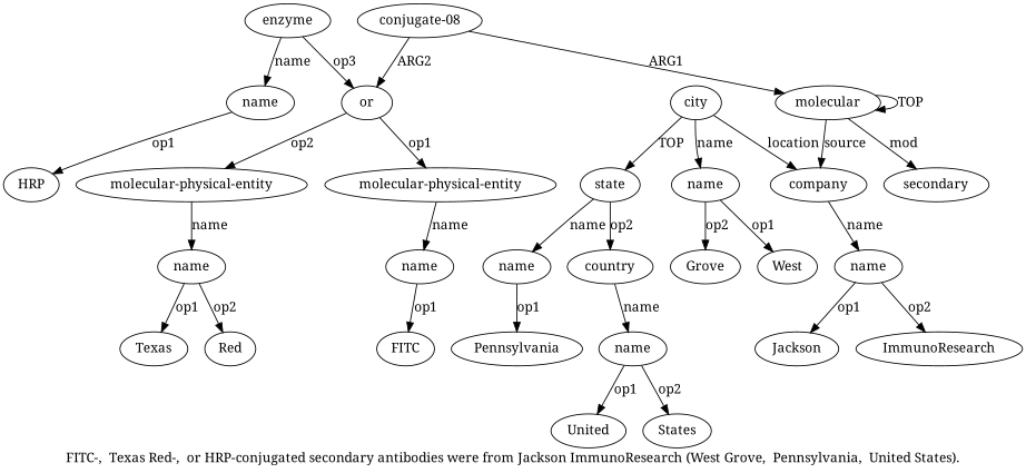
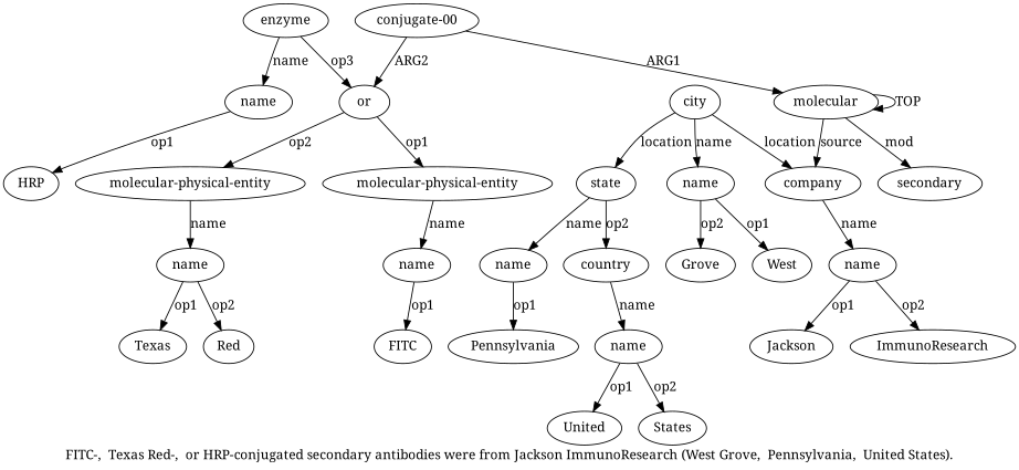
  digraph {
    fontname="Noto Serif"
    label="FITC-,  Texas Red-,  or HRP-conjugated secondary antibodies were from Jackson ImmunoResearch (West Grove,  Pennsylvania,  United States)."
    node [color=black fontname="Noto Serif" gold_ind=-1 gold_label=name test_ind=-1 test_label=name]
    edge [color=black fontname="Noto Serif" gold_label=op1 test_label=op1]
    n1 [gold_label=Red label=Red test_label=Red]
    n2 [gold_label=Grove label=Grove test_label=Grove]
    n3 [gold_label=Texas label=Texas test_label=Texas]
    n4 [gold_label=ImmunoResearch label=ImmunoResearch test_label=ImmunoResearch]
    n5 [gold_label=Jackson label=Jackson test_label=Jackson]
    n6 [gold_label=Pennsylvania label=Pennsylvania test_label=Pennsylvania]
    n7 [gold_ind=15 label=name test_ind=15]
    n8 [gold_ind=14 gold_label=state label=state test_ind=14 test_label=state]
    n9 [gold_ind=16 gold_label=country label=country test_ind=16 test_label=country]
    n10 [gold_ind=17 label=name test_ind=17]
    n11 [gold_label=United label=United test_label=United]
    n12 [gold_label=States label=States test_label=States]
    n13 [gold_ind=11 label=name test_ind=11]
    n14 [gold_ind=10 gold_label=company label=company test_ind=10 test_label=company]
    n15 [gold_ind=12 gold_label=city label=city test_ind=12 test_label=city]
    n16 [gold_ind=13 label=name test_ind=13]
    n17 [gold_label=West label=West test_label=West]
    n18 [gold_label=FITC label=FITC test_label=FITC]
    n19 [gold_ind=1 gold_label=secondary label=secondary test_ind=1 test_label=secondary]
    n20 [gold_ind=0 gold_label=antibody label=molecular test_ind=0 test_label=antibody]
    n21 [gold_ind=3 gold_label=or label=or test_ind=3 test_label=or]
    n22 [gold_ind=4 gold_label="molecular-physical-entity" label="molecular-physical-entity" test_ind=4 test_label="molecular-physical-entity"]
    n23 [gold_ind=6 gold_label="molecular-physical-entity" label="molecular-physical-entity" test_ind=6 test_label="molecular-physical-entity"]
    n24 [gold_ind=5 label=name test_ind=5]
    n25 [gold_ind=7 label=name test_ind=7]
    n26 [gold_ind=8 gold_label=enzyme label=enzyme test_ind=8 test_label=enzyme]
    n27 [gold_ind=9 label=name test_ind=9]
    n28 [gold_label=HRP label=HRP test_label=HRP]
-   n29 [gold_ind=2 gold_label="conjugate-00" label="conjugate-08" test_ind=2 test_label="conjugate-00"]
+   n29 [gold_ind=2 gold_label="conjugate-00" label="conjugate-00" test_ind=2 test_label="conjugate-00"]
    n7 -> n6 [label=op1]
    n8 -> n7 [gold_label=name label=name test_label=name]
    n8 -> n9 [gold_label=location label=op2 test_label=location]
    n9 -> n10 [gold_label=name label=name test_label=name]
    n10 -> n11 [label=op1]
    n10 -> n12 [gold_label=op2 label=op2 test_label=op2]
    n13 -> n4 [gold_label=op2 label=op2 test_label=op2]
    n13 -> n5 [label=op1]
    n14 -> n13 [gold_label=name label=name test_label=name]
-   n15 -> n8 [gold_label=location label=TOP test_label=location]
+   n15 -> n8 [gold_label=location label=location test_label=location]
    n15 -> n14 [gold_label=location label=location test_label=location]
    n15 -> n16 [gold_label=name label=name test_label=name]
    n16 -> n2 [gold_label=op2 label=op2 test_label=op2]
    n16 -> n17 [label=op1]
    n20 -> n14 [gold_label=source label=source test_label=source]
    n20 -> n19 [gold_label=mod label=mod test_label=mod]
    n20 -> n20 [gold_label=TOP label=TOP test_label=TOP]
    n21 -> n22 [label=op1]
    n21 -> n23 [gold_label=op2 label=op2 test_label=op2]
    n22 -> n24 [gold_label=name label=name test_label=name]
    n23 -> n25 [gold_label=name label=name test_label=name]
    n24 -> n18 [label=op1]
    n25 -> n1 [gold_label=op2 label=op2 test_label=op2]
    n25 -> n3 [label=op1]
    n26 -> n21 [gold_label=op3 label=op3 test_label=op3]
    n26 -> n27 [gold_label=name label=name test_label=name]
    n27 -> n28 [label=op1]
    n29 -> n20 [gold_label=ARG1 label=ARG1 test_label=ARG1]
    n29 -> n21 [gold_label=ARG2 label=ARG2 test_label=ARG2]
  }
